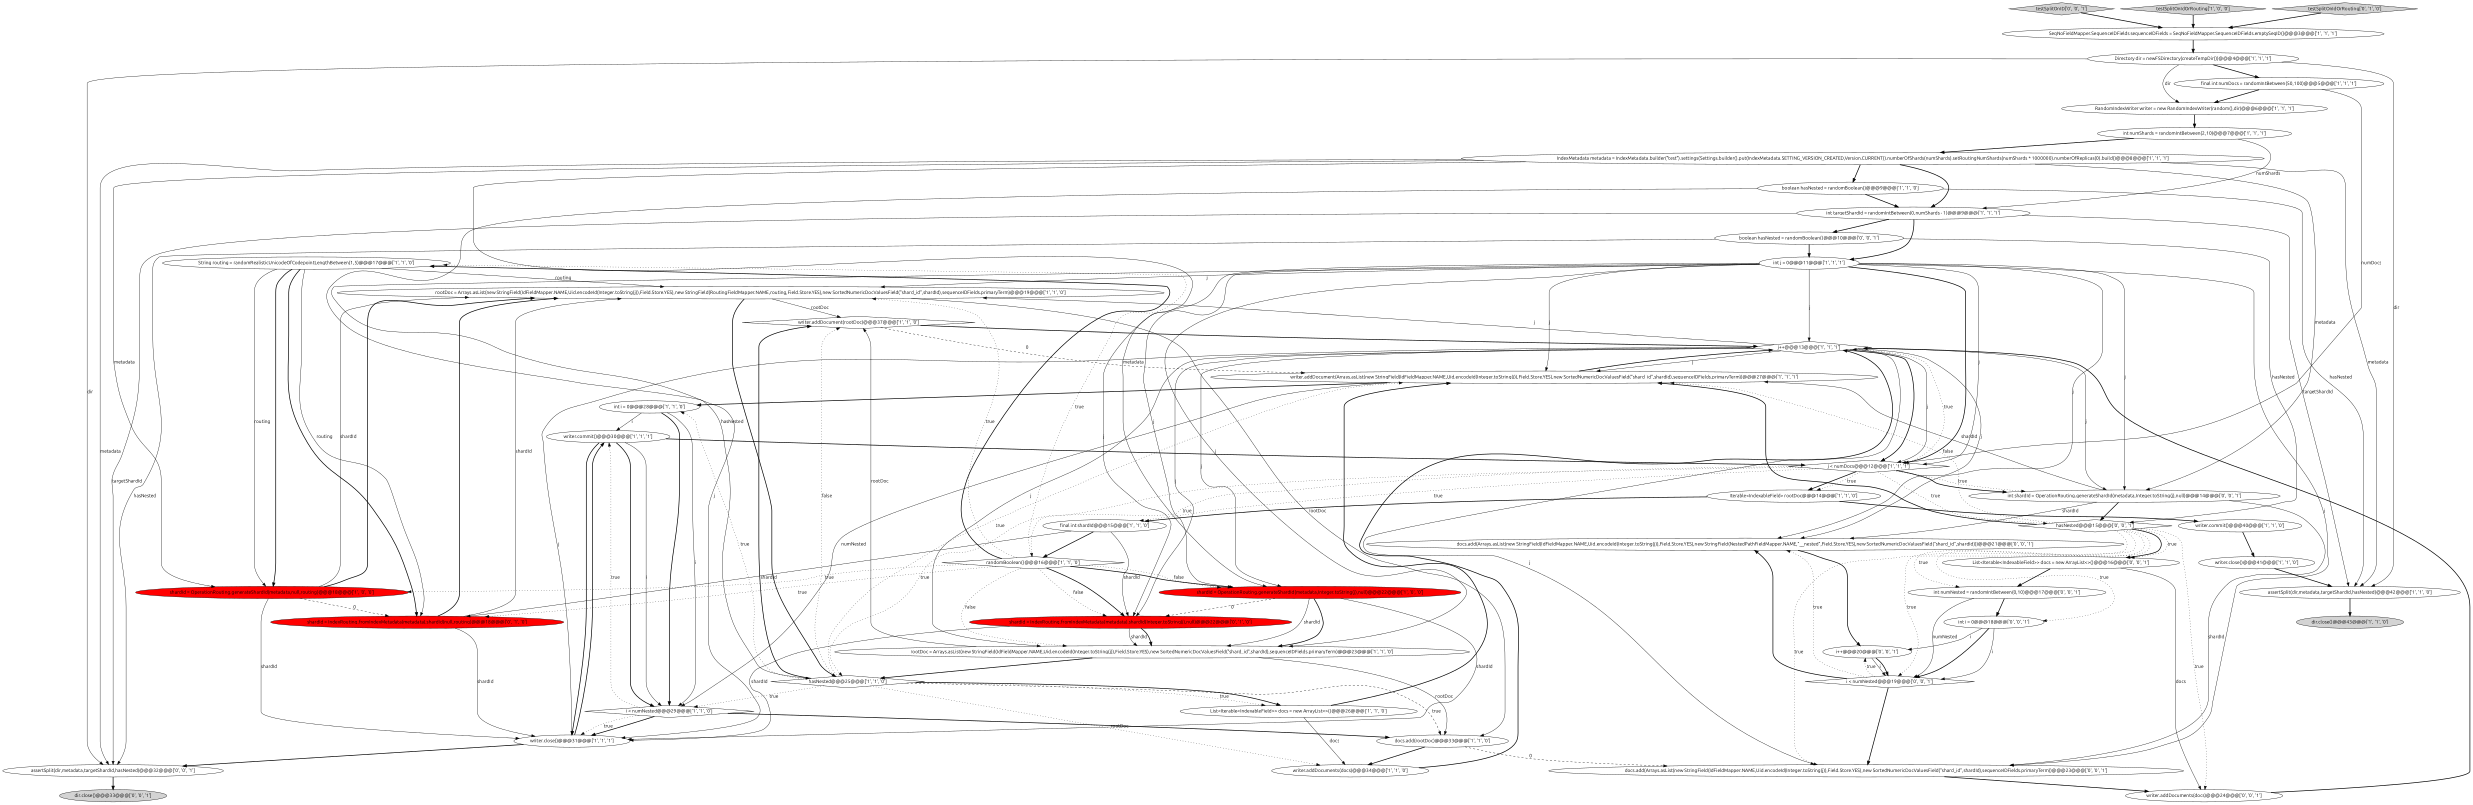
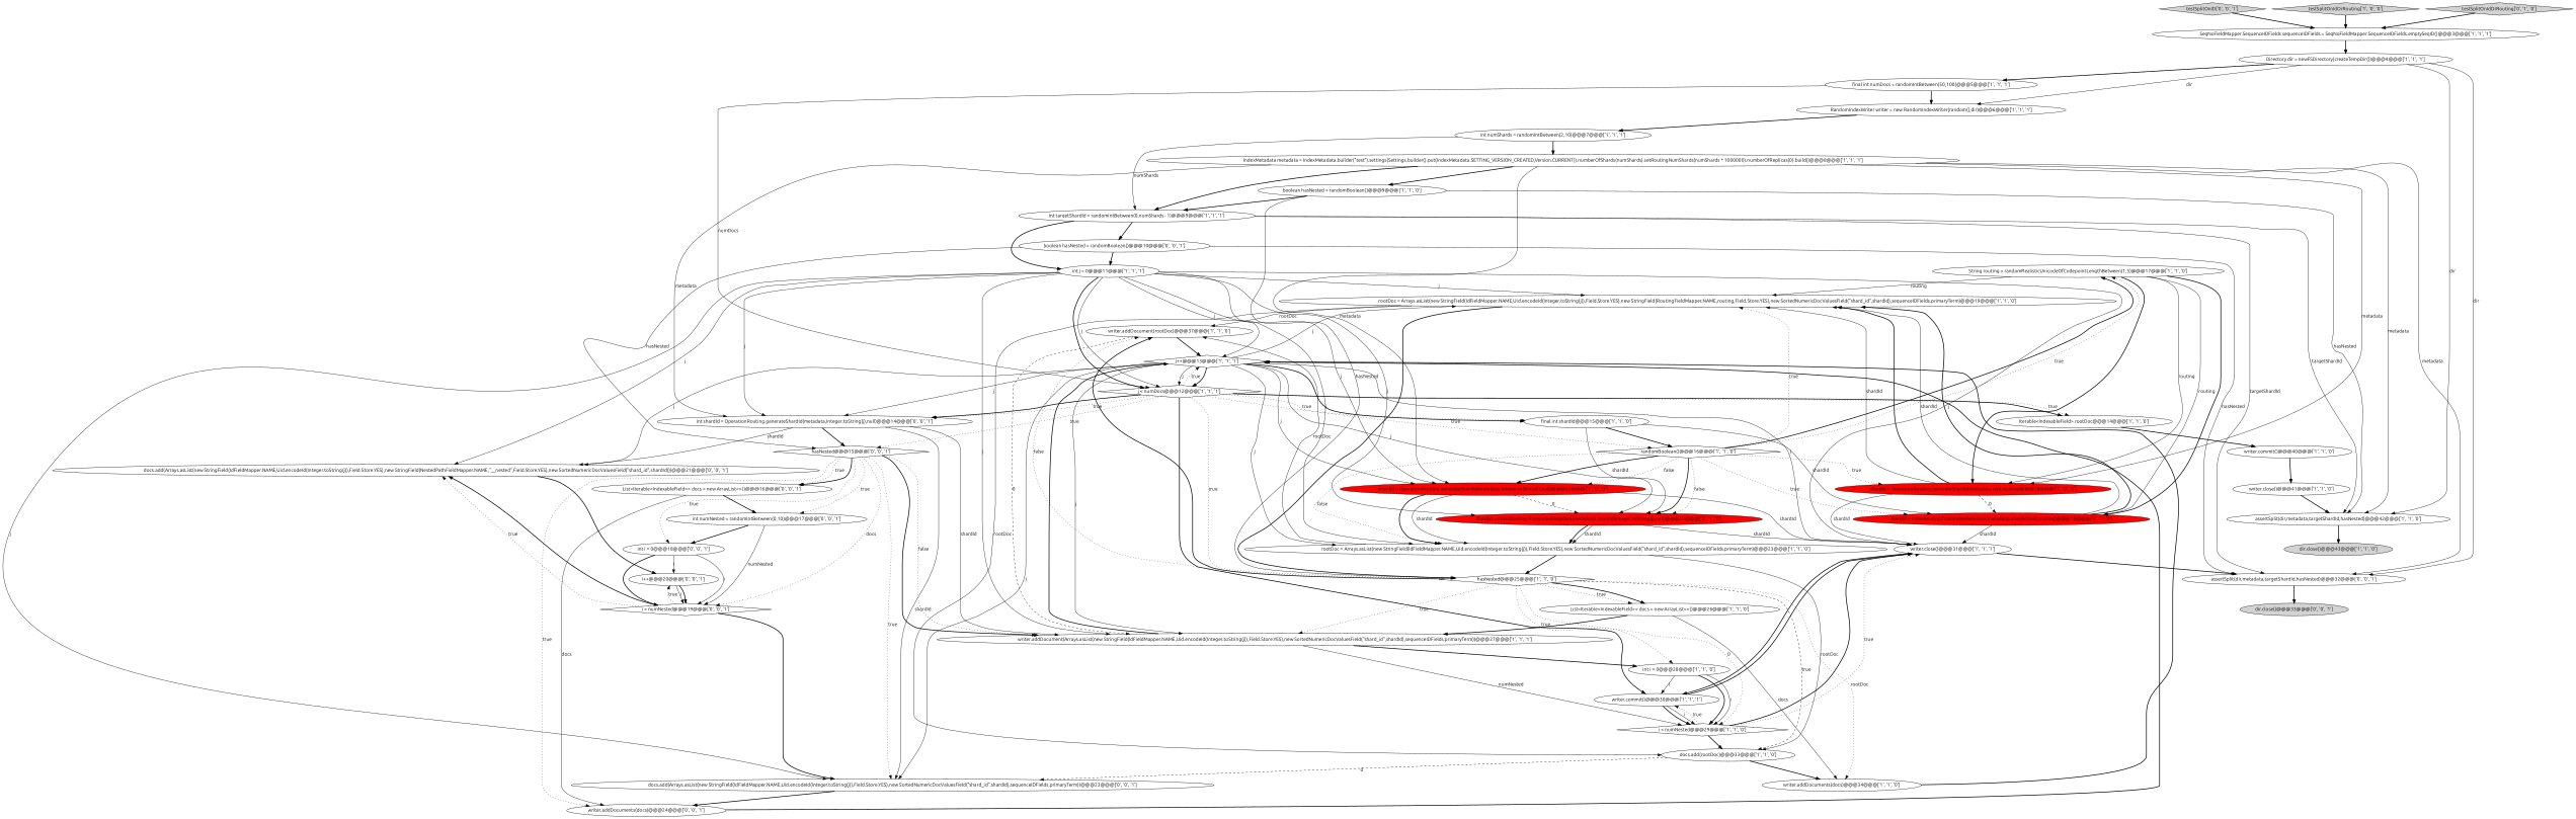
  digraph {
    fontname=Ubuntu
    node [fillcolor=white fontname=Ubuntu shape=ellipse style=filled]
    edge [fontname=Ubuntu style=solid]
    n1 [label="String routing = randomRealisticUnicodeOfCodepointLengthBetween(1,5)@@@17@@@['1', '1', '0']"]
    n2 [label="rootDoc = Arrays.asList(new StringField(IdFieldMapper.NAME,Uid.encodeId(Integer.toString(j)),Field.Store.YES),new StringField(RoutingFieldMapper.NAME,routing,Field.Store.YES),new SortedNumericDocValuesField(\"shard_id\",shardId),sequenceIDFields.primaryTerm)@@@19@@@['1', '1', '0']"]
    n3 [fillcolor=red label="shardId = IndexRouting.fromIndexMetadata(metadata).shardId(null,routing)@@@18@@@['0', '1', '0']"]
    n4 [fillcolor=red label="shardId = OperationRouting.generateShardId(metadata,null,routing)@@@18@@@['1', '0', '0']"]
-   n5 [label="writer.addDocument(rootDoc)@@@37@@@['1', '1', '0']" shape=diamond]
+   n5 [label="writer.addDocument(rootDoc)@@@37@@@['1', '1', '0']"]
    n6 [label="hasNested@@@25@@@['1', '1', '0']" shape=diamond]
    n7 [label="docs.add(rootDoc)@@@33@@@['1', '1', '0']"]
    n8 [label="writer.close()@@@31@@@['1', '1', '1']"]
    n9 [label="i++@@@20@@@['0', '0', '1']"]
    n10 [label="i < numNested@@@19@@@['0', '0', '1']" shape=diamond]
    n11 [label="docs.add(Arrays.asList(new StringField(IdFieldMapper.NAME,Uid.encodeId(Integer.toString(j)),Field.Store.YES),new SortedNumericDocValuesField(\"shard_id\",shardId),sequenceIDFields.primaryTerm))@@@23@@@['0', '0', '1']"]
    n12 [label="docs.add(Arrays.asList(new StringField(IdFieldMapper.NAME,Uid.encodeId(Integer.toString(j)),Field.Store.YES),new StringField(NestedPathFieldMapper.NAME,\"__nested\",Field.Store.YES),new SortedNumericDocValuesField(\"shard_id\",shardId)))@@@21@@@['0', '0', '1']"]
    n13 [label="int i = 0@@@28@@@['1', '1', '0']"]
    n14 [label="writer.commit()@@@30@@@['1', '1', '1']"]
    n15 [label="i < numNested@@@29@@@['1', '1', '0']" shape=diamond]
    n16 [fillcolor=lightgray label="testSplitOnID['0', '0', '1']" shape=diamond]
    n17 [label="SeqNoFieldMapper.SequenceIDFields sequenceIDFields = SeqNoFieldMapper.SequenceIDFields.emptySeqID()@@@3@@@['1', '1', '1']"]
    n18 [label="Directory dir = newFSDirectory(createTempDir())@@@4@@@['1', '1', '1']"]
    n19 [label="int numShards = randomIntBetween(2,10)@@@7@@@['1', '1', '1']"]
    n20 [label="int targetShardId = randomIntBetween(0,numShards - 1)@@@9@@@['1', '1', '1']"]
    n21 [label="IndexMetadata metadata = IndexMetadata.builder(\"test\").settings(Settings.builder().put(IndexMetadata.SETTING_VERSION_CREATED,Version.CURRENT)).numberOfShards(numShards).setRoutingNumShards(numShards * 1000000).numberOfReplicas(0).build()@@@8@@@['1', '1', '1']"]
    n22 [label="assertSplit(dir,metadata,targetShardId,hasNested)@@@42@@@['1', '1', '0']"]
    n23 [label="boolean hasNested = randomBoolean()@@@10@@@['0', '0', '1']"]
    n24 [label="int j = 0@@@11@@@['1', '1', '1']"]
    n25 [label="assertSplit(dir,metadata,targetShardId,hasNested)@@@32@@@['0', '0', '1']"]
    n26 [fillcolor=red label="shardId = OperationRouting.generateShardId(metadata,Integer.toString(j),null)@@@22@@@['1', '0', '0']"]
    n27 [label="int shardId = OperationRouting.generateShardId(metadata,Integer.toString(j),null)@@@14@@@['0', '0', '1']"]
    n28 [label="boolean hasNested = randomBoolean()@@@9@@@['1', '1', '0']"]
    n29 [fillcolor=lightgray label="dir.close()@@@43@@@['1', '1', '0']"]
    n30 [label="hasNested@@@15@@@['0', '0', '1']" shape=diamond]
    n31 [label="j++@@@13@@@['1', '1', '1']" shape=diamond]
    n32 [label="j < numDocs@@@12@@@['1', '1', '1']" shape=diamond]
    n33 [fillcolor=red label="shardId = IndexRouting.fromIndexMetadata(metadata).shardId(Integer.toString(j),null)@@@22@@@['0', '1', '0']"]
    n34 [label="rootDoc = Arrays.asList(new StringField(IdFieldMapper.NAME,Uid.encodeId(Integer.toString(j)),Field.Store.YES),new SortedNumericDocValuesField(\"shard_id\",shardId),sequenceIDFields.primaryTerm)@@@23@@@['1', '1', '0']"]
    n35 [label="writer.addDocument(Arrays.asList(new StringField(IdFieldMapper.NAME,Uid.encodeId(Integer.toString(j)),Field.Store.YES),new SortedNumericDocValuesField(\"shard_id\",shardId),sequenceIDFields.primaryTerm))@@@27@@@['1', '1', '1']"]
    n36 [fillcolor=lightgray label="dir.close()@@@33@@@['0', '0', '1']"]
    n37 [label="List<Iterable<IndexableField>> docs = new ArrayList<>()@@@26@@@['1', '1', '0']"]
    n38 [label="writer.addDocuments(docs)@@@34@@@['1', '1', '0']"]
    n39 [label="writer.addDocuments(docs)@@@24@@@['0', '0', '1']"]
    n40 [label="final int numDocs = randomIntBetween(50,100)@@@5@@@['1', '1', '1']"]
    n41 [label="RandomIndexWriter writer = new RandomIndexWriter(random(),dir)@@@6@@@['1', '1', '1']"]
    n42 [label="randomBoolean()@@@16@@@['1', '1', '0']" shape=diamond]
    n43 [label="Iterable<IndexableField> rootDoc@@@14@@@['1', '1', '0']"]
    n44 [label="final int shardId@@@15@@@['1', '1', '0']"]
    n45 [label="writer.close()@@@41@@@['1', '1', '0']"]
    n46 [label="writer.commit()@@@40@@@['1', '1', '0']"]
    n47 [label="List<Iterable<IndexableField>> docs = new ArrayList<>()@@@16@@@['0', '0', '1']"]
    n48 [label="int numNested = randomIntBetween(0,10)@@@17@@@['0', '0', '1']"]
    n49 [label="int i = 0@@@18@@@['0', '0', '1']"]
    n50 [fillcolor=lightgray label="testSplitOnIdOrRouting['1', '0', '0']" shape=diamond]
    n51 [fillcolor=lightgray label="testSplitOnIdOrRouting['0', '1', '0']" shape=diamond]
    n1 -> n2 [label=routing]
    n1 -> n3 [label=routing]
    n1 -> n3 [style=bold]
    n1 -> n4 [label=routing]
    n1 -> n4 [style=bold]
    n2 -> n5 [label=rootDoc]
    n2 -> n6 [style=bold]
    n2 -> n7 [label=rootDoc]
    n3 -> n2 [style=bold]
    n3 -> n2 [label=shardId]
    n3 -> n8 [label=shardId]
    n4 -> n2 [style=bold]
    n4 -> n2 [label=shardId]
    n4 -> n3 [label=0 style=dashed]
    n4 -> n8 [label=shardId]
    n5 -> n31 [style=bold]
    n5 -> n35 [label=0 style=dashed]
    n6 -> n5 [style=bold]
    n6 -> n5 [label=false style=dotted]
    n6 -> n7 [label=true style=dashed]
    n6 -> n13 [label=true style=dotted]
-   n6 -> n15 [label=true style=dotted]
+   n6 -> n15 [label=0 style=dotted]
    n6 -> n35 [label=true style=dotted]
    n6 -> n37 [label=true style=dotted]
    n6 -> n37 [style=bold]
    n6 -> n38 [label=rootDoc style=dotted]
    n7 -> n11 [label=0 style=dashed]
    n7 -> n38 [style=bold]
    n8 -> n14 [style=bold]
    n8 -> n25 [style=bold]
    n9 -> n10 [label=i]
    n9 -> n10 [style=bold]
    n10 -> n9 [label=true style=dotted]
    n10 -> n11 [style=bold]
    n10 -> n12 [label=true style=dotted]
    n10 -> n12 [style=bold]
    n11 -> n39 [style=bold]
    n12 -> n9 [style=bold]
    n13 -> n14 [label=i]
    n13 -> n15 [style=bold]
    n13 -> n15 [label=i]
    n14 -> n8 [style=bold]
    n14 -> n15 [style=bold]
    n14 -> n15 [label=i]
    n15 -> n7 [style=bold]
    n15 -> n8 [style=bold]
    n15 -> n8 [label=true style=dotted]
    n15 -> n14 [label=true style=dotted]
    n16 -> n17 [style=bold]
    n17 -> n18 [style=bold]
    n18 -> n22 [label=dir]
    n18 -> n25 [label=dir]
    n18 -> n40 [style=bold]
    n18 -> n41 [label=dir]
    n19 -> n20 [label=numShards]
    n19 -> n21 [style=bold]
    n20 -> n22 [label=targetShardId]
    n20 -> n23 [style=bold]
    n20 -> n24 [style=bold]
    n20 -> n25 [label=targetShardId]
    n21 -> n4 [label=metadata]
    n21 -> n20 [style=bold]
    n21 -> n22 [label=metadata]
    n21 -> n25 [label=metadata]
    n21 -> n26 [label=metadata]
    n21 -> n27 [label=metadata]
    n21 -> n28 [style=bold]
    n22 -> n29 [style=bold]
    n23 -> n24 [style=bold]
    n23 -> n25 [label=hasNested]
    n23 -> n30 [label=hasNested]
    n24 -> n2 [label=j]
    n24 -> n8 [label=j]
    n24 -> n11 [label=j]
    n24 -> n12 [label=j]
    n24 -> n26 [label=j]
    n24 -> n27 [label=j]
    n24 -> n31 [label=j]
    n24 -> n32 [label=j]
    n24 -> n32 [style=bold]
    n24 -> n33 [label=j]
    n24 -> n34 [label=j]
    n24 -> n35 [label=j]
    n25 -> n36 [style=bold]
    n26 -> n8 [label=shardId]
    n26 -> n33 [label=0 style=dashed]
    n26 -> n34 [style=bold]
    n26 -> n34 [label=shardId]
    n27 -> n11 [label=shardId]
    n27 -> n12 [label=shardId]
    n27 -> n30 [style=bold]
    n27 -> n35 [label=shardId]
    n28 -> n6 [label=hasNested]
    n28 -> n20 [style=bold]
    n28 -> n22 [label=hasNested]
-   n30 -> n10 [label=true style=dotted]
+   n30 -> n10 [label=docs style=dotted]
    n30 -> n11 [label=true style=dotted]
    n30 -> n35 [style=bold]
    n30 -> n35 [label=false style=dotted]
    n30 -> n39 [label=true style=dotted]
    n30 -> n47 [style=bold]
    n30 -> n47 [label=true style=dotted]
    n30 -> n48 [label=true style=dotted]
    n30 -> n49 [label=true style=dotted]
    n31 -> n2 [label=j]
    n31 -> n8 [label=j]
    n31 -> n11 [label=j]
    n31 -> n12 [label=j]
    n31 -> n26 [label=j]
    n31 -> n27 [label=j]
    n31 -> n32 [style=bold]
    n31 -> n32 [label=j]
    n31 -> n33 [label=j]
    n31 -> n34 [label=j]
    n31 -> n35 [label=j]
    n32 -> n6 [label=true style=dotted]
-   n14 -> n32 [style=bold]
+   n32 -> n14 [style=bold]
    n32 -> n27 [label=true style=dotted]
    n32 -> n27 [style=bold]
    n32 -> n30 [label=true style=dotted]
    n32 -> n31 [label=true style=dotted]
    n32 -> n42 [label=true style=dotted]
    n32 -> n43 [style=bold]
    n32 -> n43 [label=true style=dotted]
    n32 -> n44 [label=true style=dotted]
    n33 -> n8 [label=shardId]
    n33 -> n34 [label=shardId]
    n33 -> n34 [style=bold]
    n34 -> n5 [label=rootDoc]
    n34 -> n6 [style=bold]
    n34 -> n7 [label=rootDoc]
    n35 -> n13 [style=bold]
    n35 -> n15 [label=numNested]
    n35 -> n31 [style=bold]
    n37 -> n35 [style=bold]
    n37 -> n38 [label=docs]
    n38 -> n31 [style=bold]
    n39 -> n31 [style=bold]
    n40 -> n32 [label=numDocs]
    n40 -> n41 [style=bold]
    n41 -> n19 [style=bold]
    n42 -> n1 [style=bold]
    n42 -> n1 [label=true style=dotted]
    n42 -> n2 [label=true style=dotted]
    n42 -> n3 [label=true style=dotted]
    n42 -> n4 [label=true style=dotted]
    n42 -> n26 [style=bold]
    n42 -> n26 [label=false style=dotted]
    n42 -> n33 [label=false style=dotted]
    n42 -> n33 [style=bold]
    n42 -> n34 [label=false style=dotted]
-   n43 -> n44 [style=bold]
+   n31 -> n44 [style=bold]
    n43 -> n46 [style=bold]
    n44 -> n3 [label=shardId]
    n44 -> n33 [label=shardId]
    n44 -> n42 [style=bold]
    n45 -> n22 [style=bold]
    n46 -> n45 [style=bold]
    n47 -> n39 [label=docs]
    n47 -> n48 [style=bold]
    n48 -> n10 [label=numNested]
    n48 -> n49 [style=bold]
    n49 -> n9 [label=i]
    n49 -> n10 [label=i]
    n49 -> n10 [style=bold]
    n50 -> n17 [style=bold]
    n51 -> n17 [style=bold]
  }
